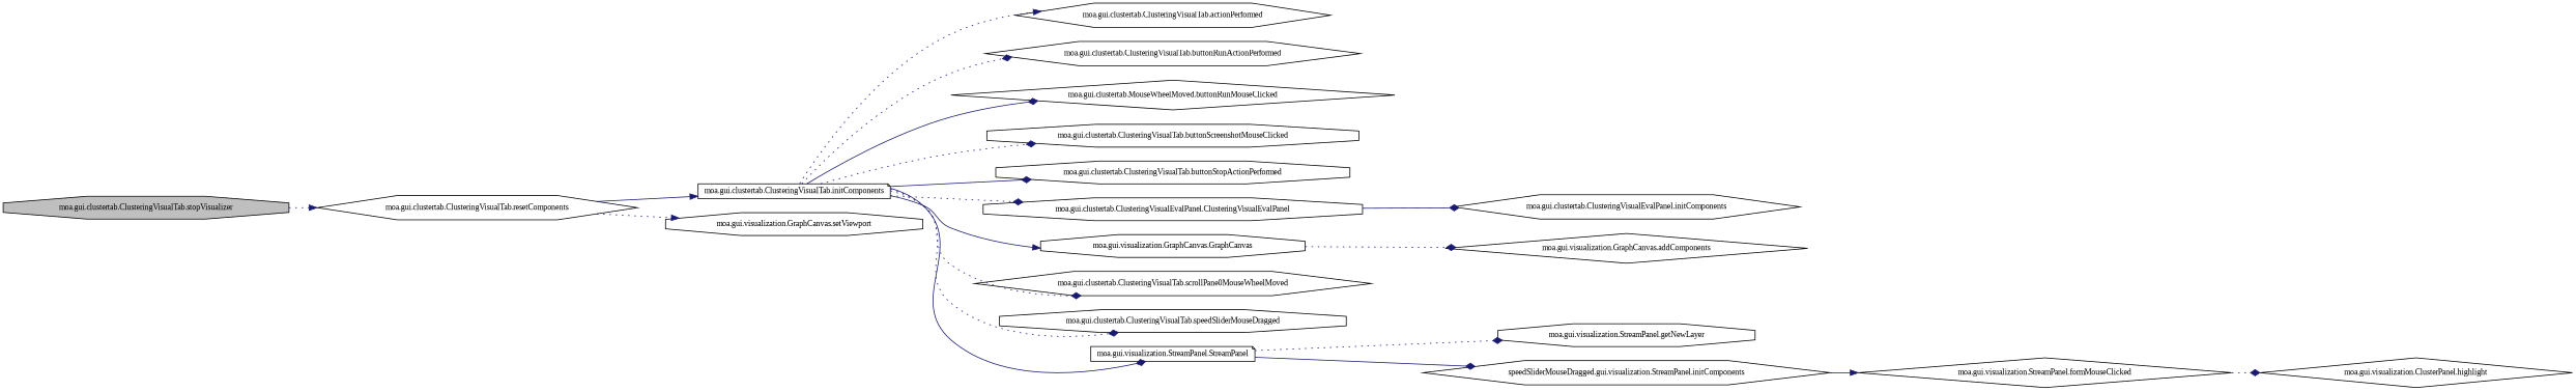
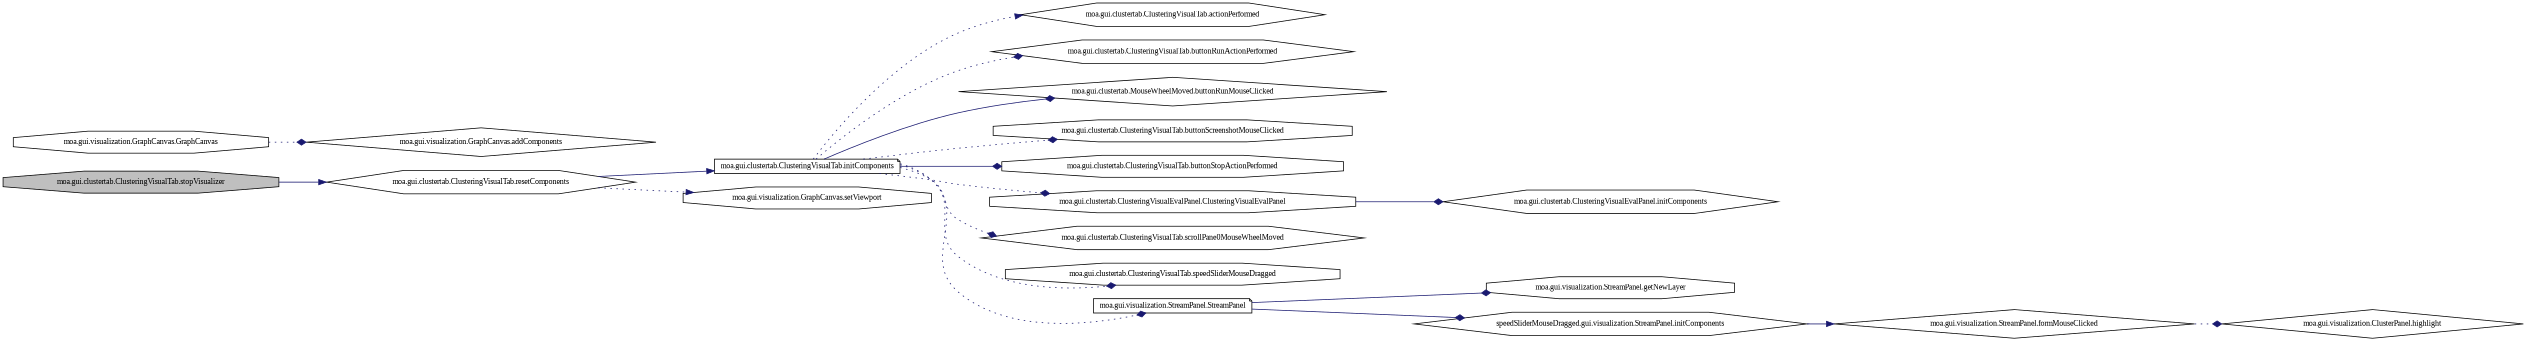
  digraph {
    fontname="Liberation Serif"
    rankdir=LR
    node [color=black fillcolor=white fontname="Liberation Serif" fontsize=10 shape=octagon style=filled]
    edge [arrowhead=diamond color=midnightblue fontname="Liberation Serif" fontsize=10 labelfontname=Helvetica labelfontsize=10 style=dotted]
    n1 [fillcolor=grey75 fontcolor=black height=0.2 label="moa.gui.clustertab.ClusteringVisualTab.stopVisualizer" width=0.4]
    n2 [height=0.2 label="moa.gui.clustertab.ClusteringVisualTab.resetComponents" shape=hexagon width=0.4]
    n3 [height=0.2 label="moa.gui.clustertab.ClusteringVisualTab.initComponents" shape=note width=0.4]
    n4 [height=0.2 label="moa.gui.visualization.GraphCanvas.setViewport" width=0.4]
    n5 [height=0.2 label="moa.gui.clustertab.ClusteringVisualTab.actionPerformed" shape=hexagon width=0.4]
    n6 [height=0.2 label="moa.gui.clustertab.ClusteringVisualTab.buttonRunActionPerformed" shape=hexagon width=0.4]
    n7 [height=0.2 label="moa.gui.clustertab.MouseWheelMoved.buttonRunMouseClicked" shape=diamond width=0.4]
    n8 [height=0.2 label="moa.gui.clustertab.ClusteringVisualTab.buttonScreenshotMouseClicked" width=0.4]
    n9 [height=0.2 label="moa.gui.clustertab.ClusteringVisualTab.buttonStopActionPerformed" width=0.4]
    n10 [height=0.2 label="moa.gui.clustertab.ClusteringVisualEvalPanel.ClusteringVisualEvalPanel" width=0.4]
    n11 [height=0.2 label="moa.gui.visualization.GraphCanvas.GraphCanvas" width=0.4]
    n12 [height=0.2 label="moa.gui.clustertab.ClusteringVisualTab.scrollPane0MouseWheelMoved" shape=hexagon width=0.4]
    n13 [height=0.2 label="moa.gui.clustertab.ClusteringVisualTab.speedSliderMouseDragged" width=0.4]
    n14 [height=0.2 label="moa.gui.visualization.StreamPanel.StreamPanel" shape=note width=0.4]
    n15 [height=0.2 label="moa.gui.clustertab.ClusteringVisualEvalPanel.initComponents" shape=hexagon width=0.4]
    n16 [height=0.2 label="moa.gui.visualization.GraphCanvas.addComponents" shape=diamond width=0.4]
    n17 [height=0.2 label="moa.gui.visualization.StreamPanel.getNewLayer" width=0.4]
    n18 [height=0.2 label="speedSliderMouseDragged.gui.visualization.StreamPanel.initComponents" shape=hexagon width=0.4]
    n19 [height=0.2 label="moa.gui.visualization.StreamPanel.formMouseClicked" shape=diamond width=0.4]
    n20 [height=0.2 label="moa.gui.visualization.ClusterPanel.highlight" shape=diamond width=0.4]
-   n1 -> n2 [arrowhead=normal]
+   n1 -> n2 [arrowhead=normal style=solid]
    n2 -> n3 [arrowhead=normal style=solid]
    n2 -> n4 [arrowhead=normal]
    n3 -> n5 [arrowhead=normal]
    n3 -> n6
    n3 -> n7 [style=solid]
    n3 -> n8
    n3 -> n9 [style=solid]
    n3 -> n10
-   n3 -> n11 [arrowhead=normal style=solid]
    n3 -> n12
    n3 -> n13
-   n3 -> n14 [style=solid]
+   n3 -> n14
    n10 -> n15 [style=solid]
    n11 -> n16
-   n14 -> n17
+   n14 -> n17 [style=solid]
    n14 -> n18 [style=solid]
    n18 -> n19 [arrowhead=normal style=solid]
    n19 -> n20
  }
